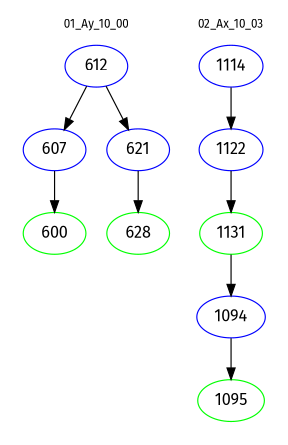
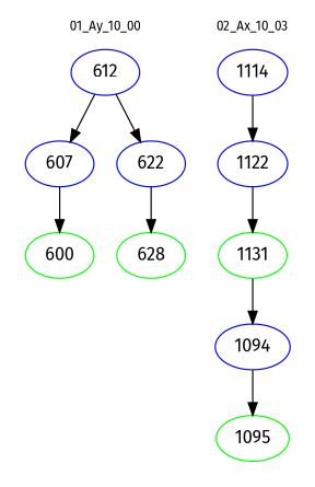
  digraph {
    fontname="Fira Sans"
    node [color=blue fontname="Fira Sans"]
    edge [color=black fontname="Fira Sans"]
    n1 [label=612]
    n2 [label=607]
-   n3 [label=621]
+   n3 [label=622]
    n4 [color=green label=600]
    n5 [color=green label=628]
    n6 [label=1114]
    n7 [label=1094]
    n8 [label=1122]
    n9 [color=green label=1095]
    n10 [color=green label=1131]
    subgraph cluster_1 {
      color=white
      fontsize=10
      label="01_Ay_10_00"
      n1
      n2
      n3
      n4
      n5
    }
    subgraph cluster_2 {
      color=white
      fontsize=10
      label="02_Ax_10_03"
      n6
      n7
      n8
      n9
      n10
    }
    n1 -> n2
    n1 -> n3
    n2 -> n4
    n3 -> n5
    n6 -> n8
    n7 -> n9
    n8 -> n10
    n10 -> n7
  }
